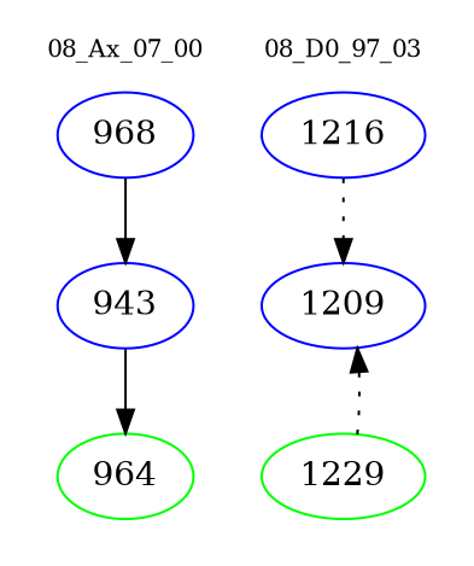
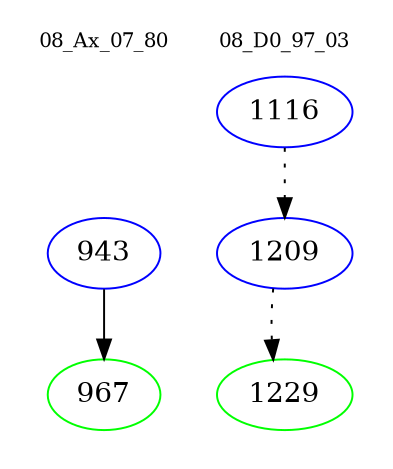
  digraph {
    node [color=blue]
    edge [color=black style=solid]
-   n1 [label=968]
    n2 [label=943]
-   n3 [color=green label=964]
-   n4 [label=1216]
+   n3 [color=green label=967]
+   n4 [label=1116]
    n5 [label=1209]
    n6 [color=green label=1229]
    subgraph cluster_1 {
      color=white
      fontsize=10
-     label="08_Ax_07_00"
-     n1
+     label="08_Ax_07_80"
      n2
      n3
    }
    subgraph cluster_2 {
      color=white
      fontsize=10
      label="08_D0_97_03"
      n4
      n5
      n6
    }
-   n1 -> n2
    n2 -> n3
    n4 -> n5 [style=dotted]
-   n6 -> n5 [style=dotted]
+   n5 -> n6 [style=dotted]
  }
